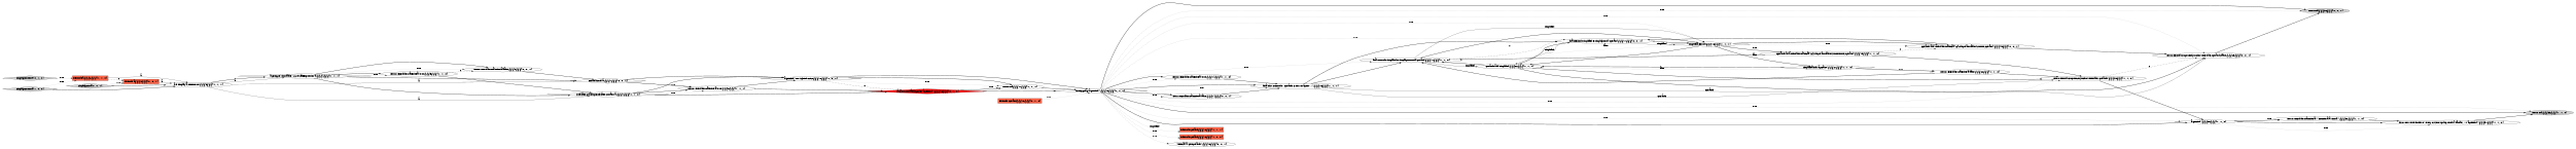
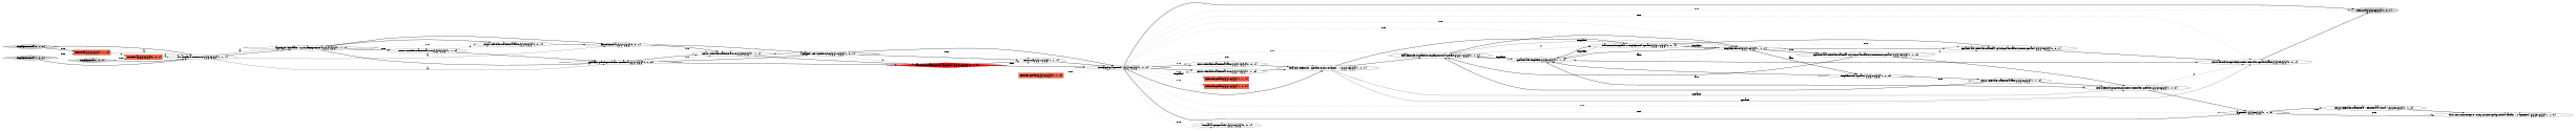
  digraph {
    rankdir=LR
    node [fillcolor=white shape=ellipse style=filled]
    edge [style=bold]
    n1 [label="!a.getType().isNullable() && isSafeExpression(a)@@@4@@@['1', '1', '1']" shape=diamond]
    n2 [label="predicates.pulledUpPredicates.contains(a)@@@7@@@['1', '1', '0']" shape=diamond]
    n3 [label="RexUtil.isNull(a)@@@7@@@['0', '0', '1']" shape=diamond]
    n4 [label="return rexBuilder.makeLiteral(true)@@@5@@@['1', '1', '0']"]
    n5 [label="return rexBuilder.makeLiteral(false)@@@5@@@['0', '0', '1']"]
    n6 [fillcolor=red label="hasCustomNullabilityRules(a.getKind())@@@10@@@['0', '1', '0']" shape=diamond]
    n7 [label="return rexBuilder.makeLiteral(true)@@@8@@@['1', '1', '1']"]
    n8 [label="a.getKind() == SqlKind.CAST@@@10@@@['1', '0', '1']" shape=diamond]
    n9 [label="return null@@@11@@@['1', '1', '1']"]
    n10 [label="Strong.policy(a.getKind())@@@13@@@['1', '1', '1']" shape=diamond]
    n11 [fillcolor=lightgray label="simplifyIsNotNull['0', '1', '0']" shape=diamond]
    n12 [label="a = simplify(a,UNKNOWN)@@@3@@@['1', '1', '1']"]
    n13 [fillcolor=tomato label="RexNode a@@@2@@@['1', '1', '0']" shape=box]
    n14 [fillcolor=tomato label="RexNode a@@@2@@@['0', '0', '1']" shape=box]
    n15 [label="operands.add(simplified)@@@22@@@['1', '1', '1']"]
    n16 [label="final RexNode simplified = simplifyIsNotNull(operand)@@@17@@@['1', '1', '0']"]
    n17 [label="final RexNode simplified = simplifyIsNull(operand)@@@17@@@['0', '0', '1']"]
    n18 [label="return RexUtil.composeDisjunction(rexBuilder,operands,false)@@@25@@@['0', '0', '1']"]
    n19 [label="return RexUtil.composeConjunction(rexBuilder,operands)@@@28@@@['1', '1', '0']"]
    n20 [label="simplified == null@@@18@@@['1', '1', '1']" shape=diamond]
    n21 [fillcolor=lightgray label="return null@@@26@@@['0', '0', '1']"]
    n22 [label="a.getKind()@@@29@@@['1', '1', '0']" shape=diamond]
    n23 [label="simplified.isAlwaysFalse()@@@21@@@['1', '1', '0']" shape=diamond]
    n24 [label="return rexBuilder.makeLiteral(false)@@@22@@@['1', '1', '0']"]
    n25 [label="return rexBuilder.makeLiteral(!((RexLiteral)a).isNull())@@@30@@@['1', '1', '0']"]
    n26 [label="throw new AssertionError(\"every CUSTOM policy needs a handler, \" + a.getKind())@@@31@@@['1', '1', '0']"]
-   n27 [fillcolor=lightgray label="return null@@@33@@@['1', '1', '0']"]
    n28 [fillcolor=lightgray label="simplifyIsNull['0', '0', '1']" shape=diamond]
    n29 [fillcolor=tomato label="RexNode operand@@@16@@@['1', '1', '1']" shape=box]
    n30 [fillcolor=tomato label="RexNode operand@@@16@@@['1', '0', '0']" shape=box]
    n31 [label="final List<RexNode> operands = new ArrayList<>()@@@15@@@['1', '1', '1']"]
    n32 [label="return rexBuilder.makeLiteral(false)@@@14@@@['0', '0', '1']"]
    n33 [label="return rexBuilder.makeLiteral(true)@@@14@@@['1', '1', '0']"]
    n34 [label="((RexCall)a).getOperands()@@@16@@@['0', '0', '1']"]
    n35 [fillcolor=tomato label="RexNode operand@@@16@@@['0', '1', '0']" shape=box]
    n36 [label="operands.add(rexBuilder.makeCall(SqlStdOperatorTable.IS_NULL,operand))@@@19@@@['0', '0', '1']"]
    n37 [fillcolor=lightgray label="simplifyIsNotNull['1', '0', '0']" shape=diamond]
    n38 [label="operands.add(rexBuilder.makeCall(SqlStdOperatorTable.IS_NOT_NULL,operand))@@@19@@@['1', '1', '0']"]
    n1 -> n2
    n1 -> n3
    n1 -> n4 [label=true style=dotted]
    n1 -> n4
    n1 -> n5
    n1 -> n5 [label=true style=dotted]
    n2 -> n6
    n2 -> n7 [label=true style=dotted]
    n2 -> n7
    n2 -> n8
    n3 -> n7 [label=true style=dotted]
    n3 -> n7
    n3 -> n8
    n4 -> n2
    n4 -> n5 [label=0 style=dashed]
    n5 -> n3
    n6 -> n9 [label=true style=dotted]
    n6 -> n9
    n6 -> n10
    n7 -> n6
    n7 -> n8
    n8 -> n6 [label=0 style=dashed]
    n8 -> n9
    n8 -> n9 [label=true style=dotted]
    n8 -> n10
    n9 -> n10
    n10 -> n16 [label=true style=dotted]
    n10 -> n17 [label=true style=dotted]
    n10 -> n18 [label=true style=dotted]
    n10 -> n19 [label=true style=dotted]
    n10 -> n20 [label=true style=dotted]
    n10 -> n21
    n10 -> n21 [label=true style=dotted]
    n10 -> n22
    n10 -> n22 [label=true style=dotted]
-   n10 -> n27 [label=true style=dotted]
-   n10 -> n27
    n10 -> n29 [label=simplified style=dotted]
    n10 -> n30 [label=true style=dotted]
    n10 -> n31
    n10 -> n31 [label=true style=dotted]
    n10 -> n32
    n10 -> n32 [label=true style=dotted]
    n10 -> n33
    n10 -> n33 [label=true style=dotted]
    n10 -> n34 [label=true style=dotted]
-   n11 -> n13 [label=true style=dotted]
+   n11 -> n12
+   n11 -> n13 [label=true]
    n12 -> n1
    n12 -> n1 [label=a style=solid]
    n12 -> n2 [label=a style=solid]
    n12 -> n3 [label=a style=solid]
    n13 -> n12 [label=a style=solid]
    n13 -> n14 [label=0 style=dashed]
    n14 -> n12 [label=a style=solid]
    n15 -> n16
    n15 -> n17
    n15 -> n18
    n15 -> n19
    n16 -> n15 [label=simplified style=solid]
    n16 -> n17 [label=0 style=dashed]
    n16 -> n20 [label=simplified style=solid]
    n16 -> n20
    n17 -> n15 [label=simplified style=solid]
    n17 -> n20
    n17 -> n20 [label=simplified style=solid]
    n18 -> n21
    n19 -> n18 [label=0 style=dashed]
    n19 -> n22
    n20 -> n15 [label=false style=dotted]
    n20 -> n15
    n20 -> n23 [label=false style=dotted]
    n20 -> n23
    n20 -> n36 [label=true style=dotted]
    n20 -> n36
    n20 -> n38 [label=true style=dotted]
    n20 -> n38
    n22 -> n25
    n22 -> n25 [label=true style=dotted]
    n22 -> n26 [label=true style=dotted]
    n22 -> n26
    n23 -> n15 [label=false style=dotted]
    n23 -> n15
    n23 -> n24
    n23 -> n24 [label=true style=dotted]
    n24 -> n16
    n24 -> n19
    n25 -> n26
-   n26 -> n27
    n28 -> n12
    n28 -> n14 [label=true style=dotted]
    n31 -> n16
    n31 -> n17
    n31 -> n18 [label=operands style=solid]
    n31 -> n19 [label=operands style=solid]
    n32 -> n31
    n33 -> n31
    n35 -> n10 [label=true style=dotted]
    n36 -> n17
    n36 -> n18
    n37 -> n12
    n37 -> n13 [label=true style=dotted]
    n38 -> n16
    n38 -> n19
    n38 -> n36 [label=0 style=dashed]
  }
